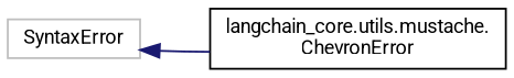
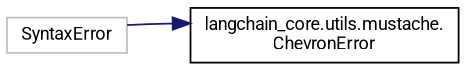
  digraph {
    rankdir=LR
    fontname=Roboto
    node [fillcolor=white fontname=Roboto fontsize=10 shape=record style=filled]
    n1 [color=grey75 height=0.2 label=SyntaxError width=0.4]
    n2 [color=black height=0.2 label="langchain_core.utils.mustache.\lChevronError" width=0.4]
-   n1 -> n2 [color=midnightblue dir=back fontname=Roboto fontsize=10 labelfontname=Helvetica labelfontsize=10 style=solid]
+   n2 -> n1 [color=midnightblue dir=back fontname=Roboto fontsize=10 labelfontname=Helvetica labelfontsize=10 style=solid]
  }
